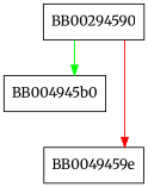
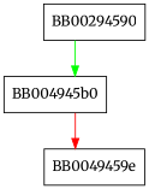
  digraph {
    fontname=Merriweather
    splines=ortho
    node [fontname=Merriweather shape=box]
    edge [fontname=Merriweather]
    n1 [label=BB00294590]
    BB004945b0
    BB0049459e
    n1 -> BB004945b0 [color=green]
-   n1 -> BB0049459e [color=red]
+   BB004945b0 -> BB0049459e [color=red]
  }
